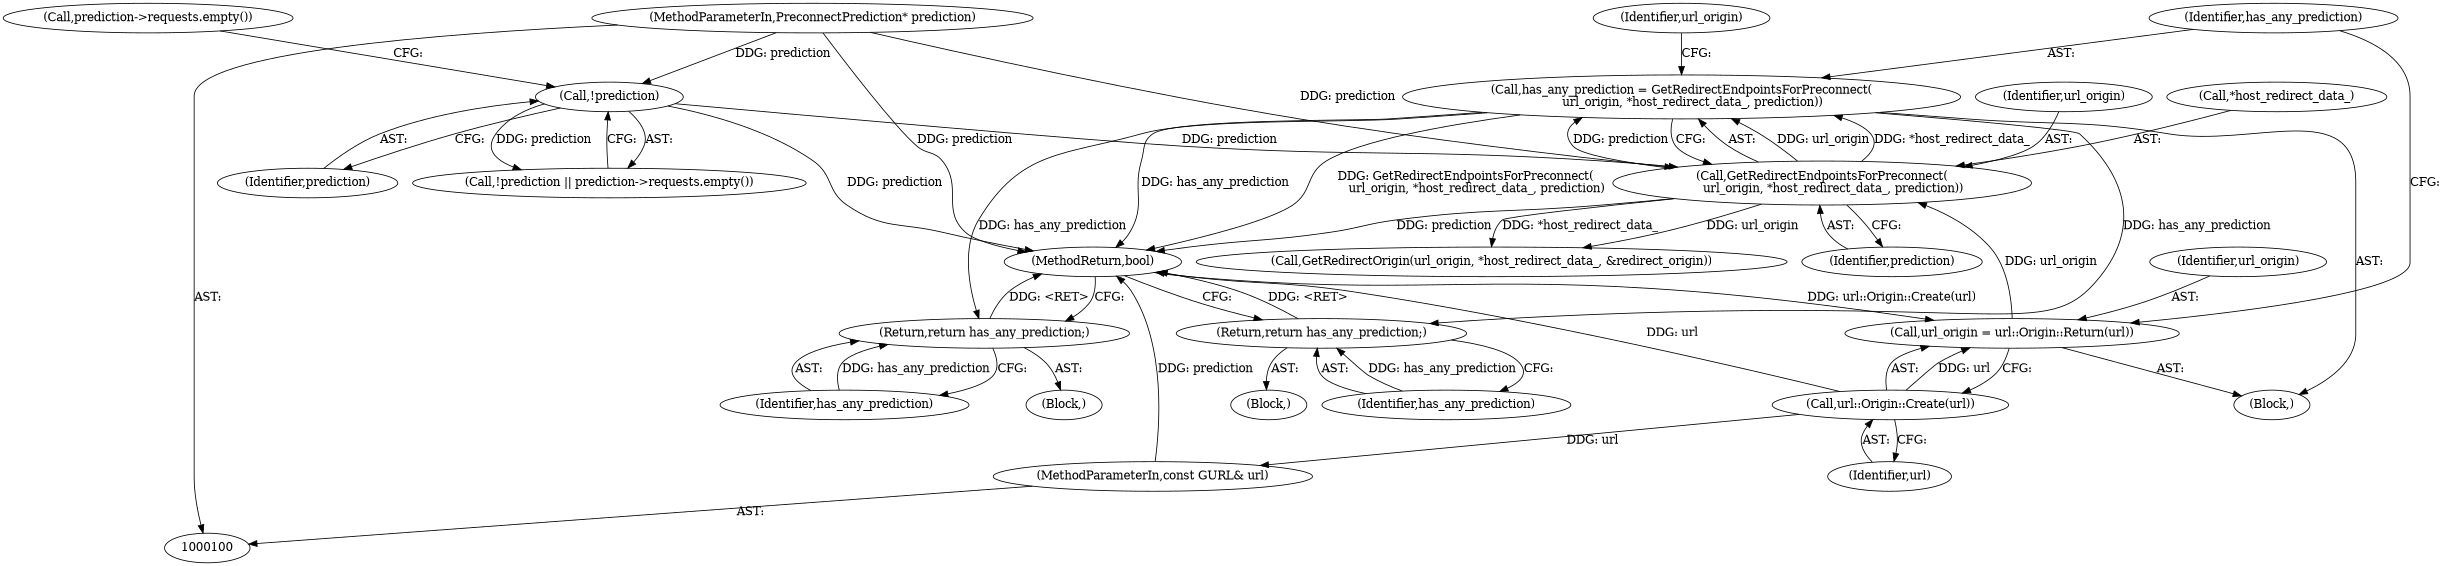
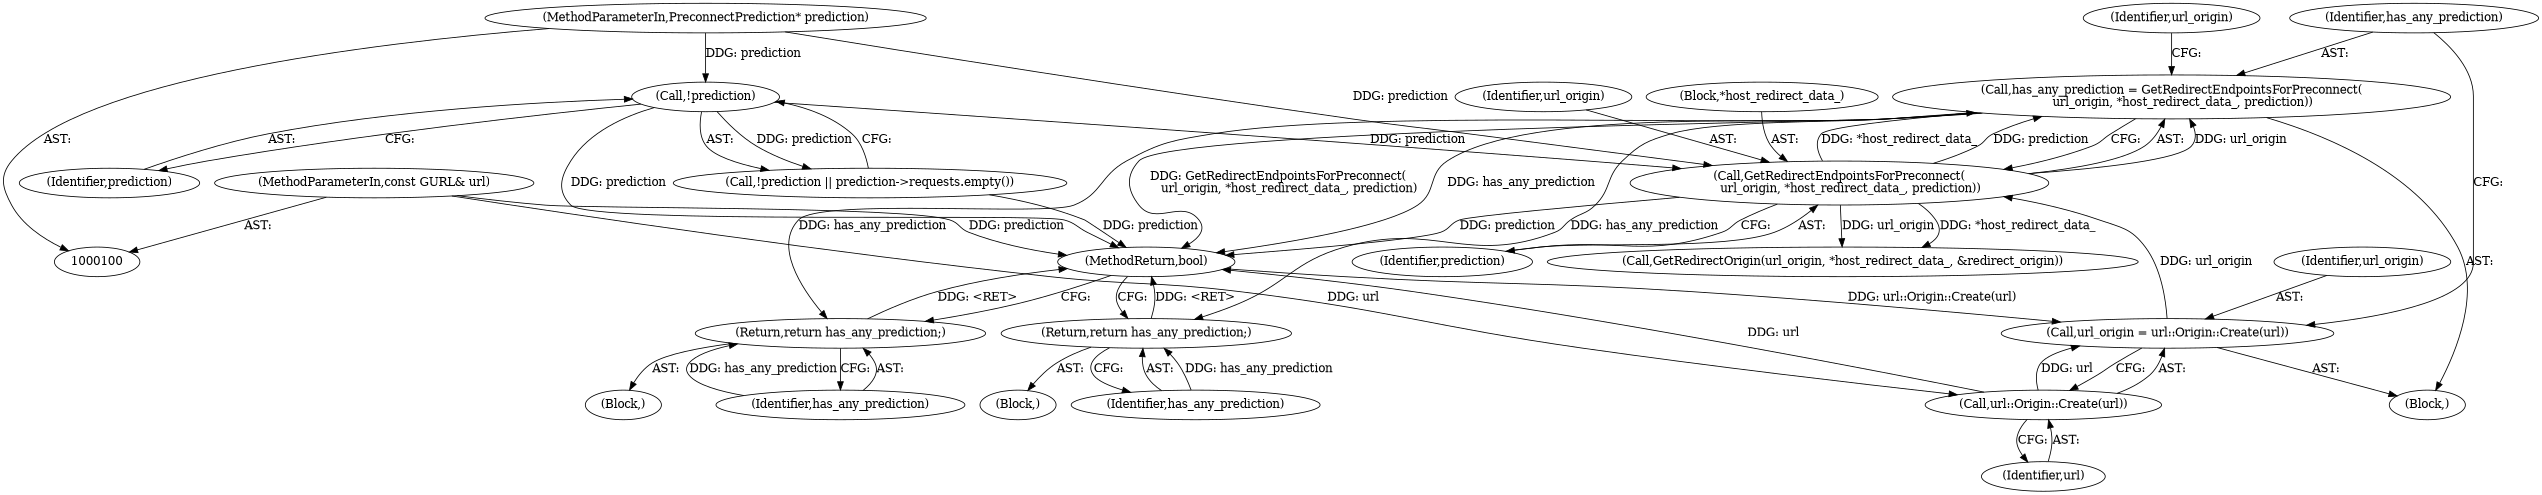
  digraph {
    n1 [label="(Call,has_any_prediction = GetRedirectEndpointsForPreconnect(\n      url_origin, *host_redirect_data_, prediction))"]
    n2 [label="(Call,GetRedirectEndpointsForPreconnect(\n      url_origin, *host_redirect_data_, prediction))"]
    n3 [label="(Return,return has_any_prediction;)"]
    n4 [label="(Return,return has_any_prediction;)"]
    n5 [label="(Block,)"]
    n6 [label="(MethodReturn,bool)"]
    n7 [label="(Identifier,prediction)"]
    n8 [label="(Call,GetRedirectOrigin(url_origin, *host_redirect_data_, &redirect_origin))"]
    n9 [label="(Block,)"]
    n10 [label="(Identifier,has_any_prediction)"]
    n11 [label="(Identifier,has_any_prediction)"]
    n12 [label="(Block,)"]
-   n13 [label="(Call,url_origin = url::Origin::Return(url))"]
+   n13 [label="(Call,url_origin = url::Origin::Create(url))"]
    n14 [label="(Call,url::Origin::Create(url))"]
    n15 [label="(Identifier,url)"]
    n16 [label="(MethodParameterIn,const GURL& url)"]
    1000100
    n18 [label="(Call,!prediction)"]
    n19 [label="(Call,!prediction || prediction->requests.empty())"]
    n20 [label="(Identifier,prediction)"]
    n21 [label="(MethodParameterIn,PreconnectPrediction* prediction)"]
    n22 [label="(Identifier,url_origin)"]
-   n23 [label="(Call,*host_redirect_data_)"]
+   n23 [label="(Block,*host_redirect_data_)"]
    n24 [label="(Identifier,url_origin)"]
    n25 [label="(Identifier,url_origin)"]
-   n26 [label="(Call,prediction->requests.empty())"]
    n27 [label="(Identifier,has_any_prediction)"]
    n1 -> n2 [label="CFG: "]
    n1 -> n3 [label="DDG: has_any_prediction"]
    n1 -> n4 [label="DDG: has_any_prediction"]
    n1 -> n5 [label="AST: "]
    n1 -> n6 [label="DDG: GetRedirectEndpointsForPreconnect(\n      url_origin, *host_redirect_data_, prediction)"]
    n1 -> n6 [label="DDG: has_any_prediction"]
    n2 -> n1 [label="AST: "]
    n2 -> n1 [label="DDG: url_origin"]
    n2 -> n1 [label="DDG: *host_redirect_data_"]
    n2 -> n1 [label="DDG: prediction"]
    n2 -> n6 [label="DDG: prediction"]
    n2 -> n7 [label="CFG: "]
    n2 -> n8 [label="DDG: url_origin"]
    n2 -> n8 [label="DDG: *host_redirect_data_"]
    n3 -> n6 [label="DDG: <RET>"]
    n3 -> n9 [label="AST: "]
    n3 -> n10 [label="CFG: "]
    n4 -> n6 [label="DDG: <RET>"]
    n4 -> n11 [label="CFG: "]
    n4 -> n12 [label="AST: "]
    n6 -> n3 [label="CFG: "]
    n6 -> n4 [label="CFG: "]
    n6 -> n13 [label="DDG: url::Origin::Create(url)"]
    n7 -> n2 [label="AST: "]
    n10 -> n3 [label="AST: "]
    n10 -> n3 [label="DDG: has_any_prediction"]
    n11 -> n4 [label="AST: "]
    n11 -> n4 [label="DDG: has_any_prediction"]
    n13 -> n2 [label="DDG: url_origin"]
    n13 -> n5 [label="AST: "]
    n13 -> n14 [label="CFG: "]
    n14 -> n6 [label="DDG: url"]
    n14 -> n13 [label="AST: "]
    n14 -> n13 [label="DDG: url"]
    n14 -> n15 [label="CFG: "]
    n15 -> n14 [label="AST: "]
    n16 -> n6 [label="DDG: prediction"]
-   n14 -> n16 [label="DDG: url"]
+   n16 -> n14 [label="DDG: url"]
    n16 -> 1000100 [label="AST: "]
    n18 -> n2 [label="DDG: prediction"]
    n18 -> n6 [label="DDG: prediction"]
    n18 -> n19 [label="AST: "]
    n18 -> n19 [label="DDG: prediction"]
    n18 -> n20 [label="CFG: "]
    n19 -> n18 [label="CFG: "]
    n20 -> n18 [label="AST: "]
    n21 -> n2 [label="DDG: prediction"]
-   n21 -> n6 [label="DDG: prediction"]
+   n19 -> n6 [label="DDG: prediction"]
    n21 -> 1000100 [label="AST: "]
    n21 -> n18 [label="DDG: prediction"]
    n22 -> n2 [label="AST: "]
    n23 -> n2 [label="AST: "]
    n24 -> n13 [label="AST: "]
    n25 -> n1 [label="CFG: "]
-   n26 -> n18 [label="CFG: "]
    n27 -> n1 [label="AST: "]
    n27 -> n13 [label="CFG: "]
  }
